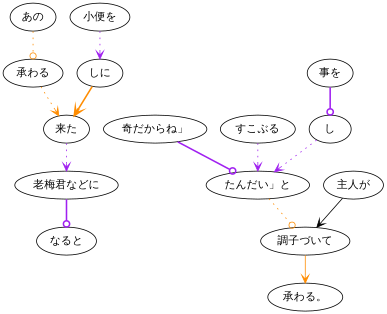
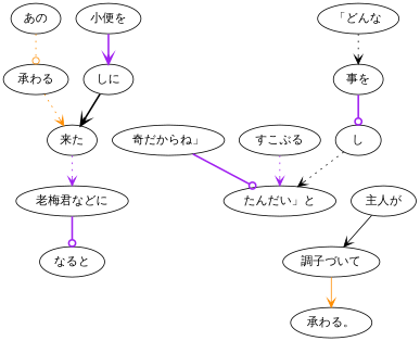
  digraph {
    edge [arrowhead=vee color=purple style=dotted]
    n1 [label="あの"]
    n2 [label="承わる"]
    n3 [label="来た"]
    n4 [label="老梅君などに"]
    n5 [label="小便を"]
    n6 [label="しに"]
    n7 [label="なると"]
    n8 [label="奇だからね」"]
    n9 [label="たんだい」と"]
    n10 [label="すこぶる"]
    n11 [label="調子づいて"]
+   n12 [label="「どんな"]
    n13 [label="事を"]
    n14 [label="し"]
    n15 [label="承わる。"]
    n16 [label="主人が"]
    n1 -> n2 [arrowhead=odot color=darkorange]
    n2 -> n3 [color=darkorange]
    n3 -> n4
    n4 -> n7 [arrowhead=odot style=bold]
-   n5 -> n6
-   n6 -> n3 [color=darkorange style=bold]
+   n5 -> n6 [style=bold]
+   n6 -> n3 [color=black style=bold]
    n8 -> n9 [arrowhead=odot style=bold]
-   n9 -> n11 [arrowhead=odot color=darkorange]
    n10 -> n9
    n11 -> n15 [color=darkorange style=solid]
+   n12 -> n13 [color=black]
    n13 -> n14 [arrowhead=odot style=bold]
-   n14 -> n9
+   n14 -> n9 [color=black]
    n16 -> n11 [color=black style=solid]
  }
